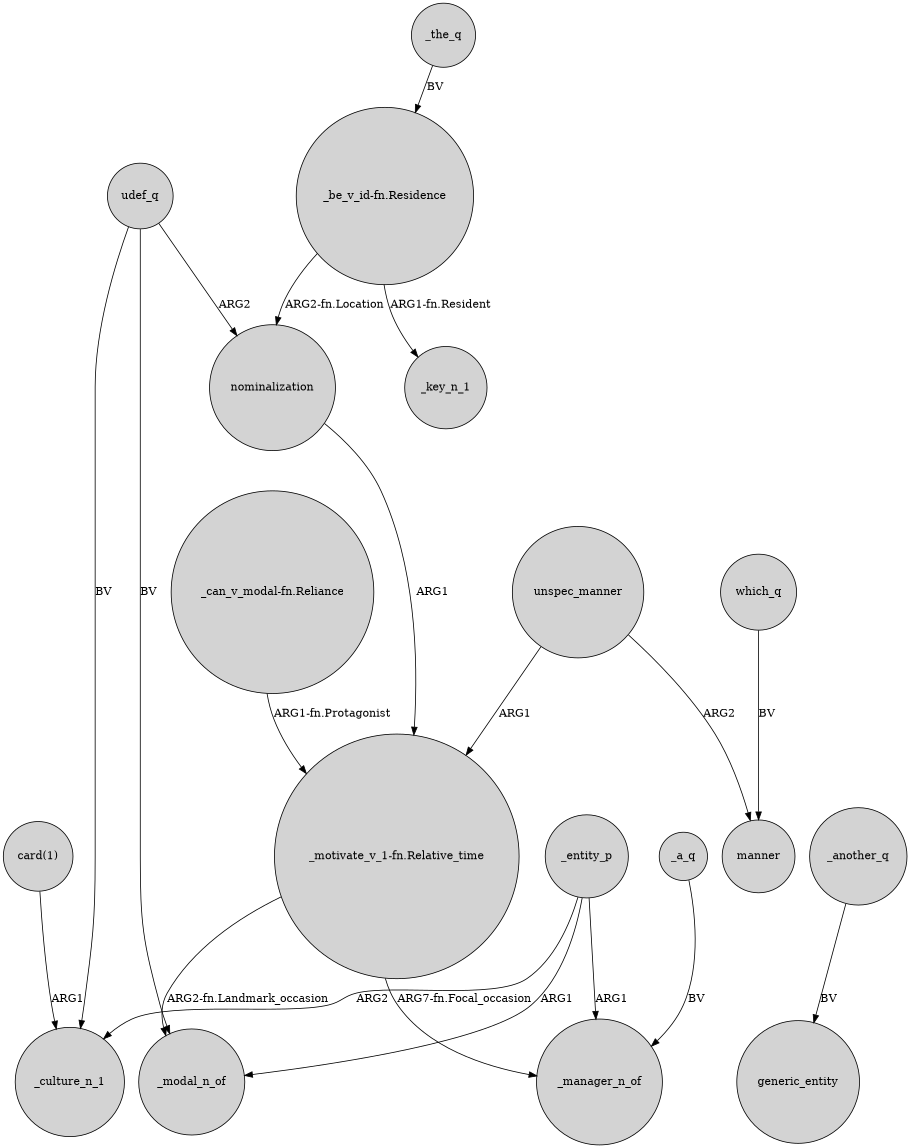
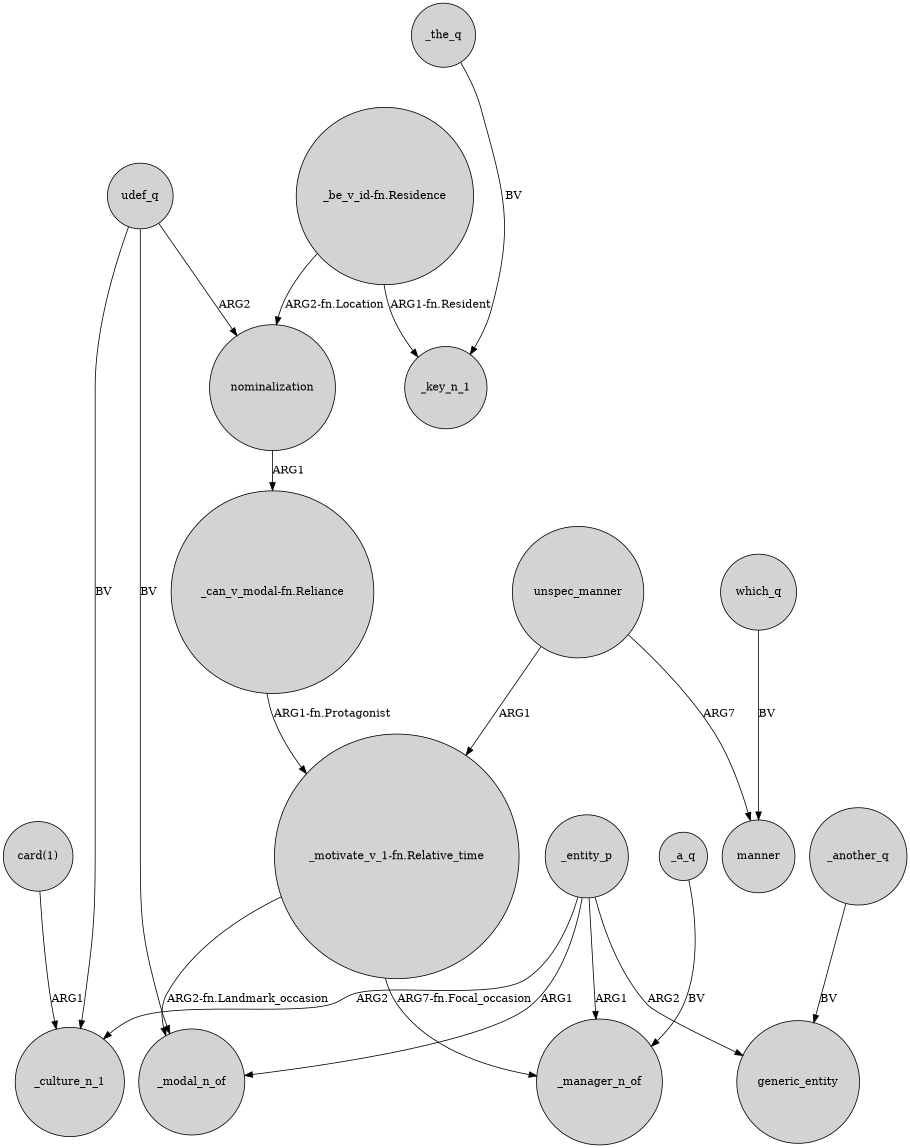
  digraph {
    node [shape=circle style=filled]
    udef_q
    _culture_n_1
    nominalization
    n4 [label=_modal_n_of]
    "_can_v_modal-fn.Reliance"
    "_be_v_id-fn.Residence"
    _key_n_1
    _another_q
    generic_entity
    unspec_manner
    manner
    "_motivate_v_1-fn.Relative_time"
    _manager_n_of
    n14 [label=_entity_p]
    _a_q
    _the_q
    "card(1)"
    which_q
    udef_q -> _culture_n_1 [label=BV]
    udef_q -> nominalization [label=ARG2]
    udef_q -> n4 [label=BV]
-   nominalization -> "_motivate_v_1-fn.Relative_time" [label=ARG1]
+   nominalization -> "_can_v_modal-fn.Reliance" [label=ARG1]
    "_can_v_modal-fn.Reliance" -> "_motivate_v_1-fn.Relative_time" [label="ARG1-fn.Protagonist"]
    "_be_v_id-fn.Residence" -> nominalization [label="ARG2-fn.Location"]
    "_be_v_id-fn.Residence" -> _key_n_1 [label="ARG1-fn.Resident"]
    _another_q -> generic_entity [label=BV]
-   unspec_manner -> manner [label=ARG2]
+   unspec_manner -> manner [label=ARG7]
    unspec_manner -> "_motivate_v_1-fn.Relative_time" [label=ARG1]
    "_motivate_v_1-fn.Relative_time" -> n4 [label="ARG2-fn.Landmark_occasion"]
    "_motivate_v_1-fn.Relative_time" -> _manager_n_of [label="ARG7-fn.Focal_occasion"]
    n14 -> _culture_n_1 [label=ARG2]
    n14 -> n4 [label=ARG1]
+   n14 -> generic_entity [label=ARG2]
    n14 -> _manager_n_of [label=ARG1]
    _a_q -> _manager_n_of [label=BV]
-   _the_q -> "_be_v_id-fn.Residence" [label=BV]
+   _the_q -> _key_n_1 [label=BV]
    "card(1)" -> _culture_n_1 [label=ARG1]
    which_q -> manner [label=BV]
  }
